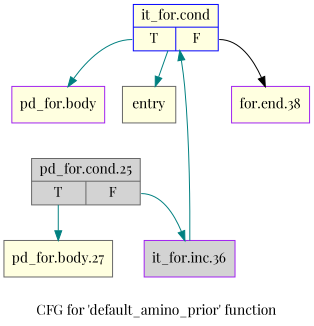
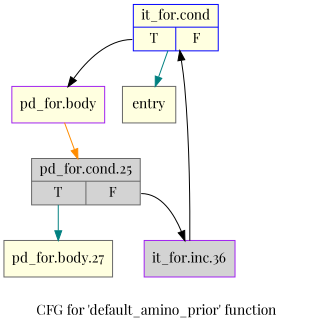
  digraph {
    fontname="Playfair Display"
    label="CFG for 'default_amino_prior' function"
    node [color=gray40 fillcolor=lightyellow fontname="Playfair Display" shape=record style=filled]
    edge [color=teal fontname="Playfair Display"]
    n1 [label="{entry}"]
    n2 [color=blue label="{it_for.cond|{<s0>T|<s1>F}}"]
    n3 [color=purple label="{pd_for.body}"]
-   n4 [color=purple label="{for.end.38}"]
    n5 [fillcolor=lightgrey label="{pd_for.cond.25|{<s0>T|<s1>F}}"]
    n6 [label="{pd_for.body.27}"]
    n7 [color=purple fillcolor=lightgrey label="{it_for.inc.36}"]
    n2 -> n1
-   n2 -> n3 [tailport=s0]
-   n2 -> n4 [color=black tailport=s1]
+   n2 -> n3 [color=black tailport=s0]
+   n3 -> n5 [color=darkorange]
    n5 -> n6 [tailport=s0]
-   n5 -> n7 [tailport=s1]
-   n7 -> n2
+   n5 -> n7 [color=black tailport=s1]
+   n7 -> n2 [color=black]
  }
